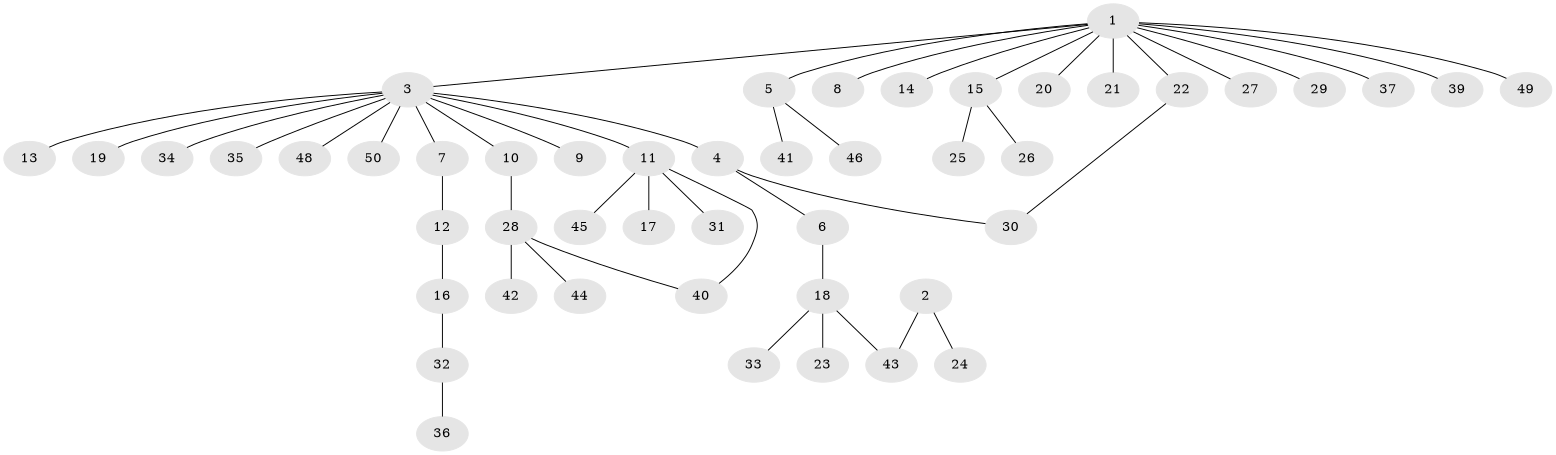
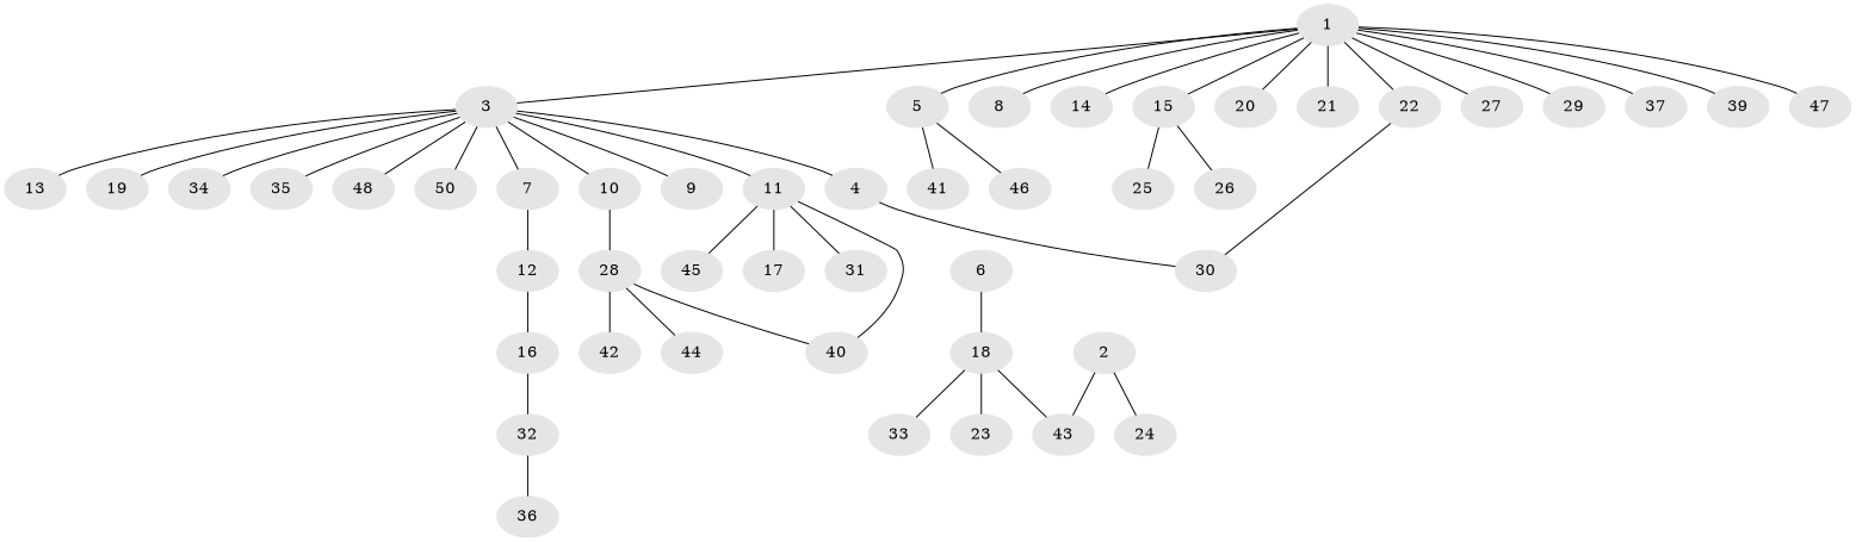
  graph {
    node [color=gray90 style=filled]
    edge [weight=1.0]
    1
    3
    5
    8
    14
    15
    20
    21
    22
    27
    29
    37
    39
-   49
+   49 [label=47]
    2
    24
    43
    4
    7
    9
    10
    11
    13
    19
    34
    35
    48
    50
    41
    46
    25
    26
    30
    6
    12
    28
    17
    31
    40
    45
    18
    23
    33
    16
    42
    44
    32
    36
    1 -- 3
    1 -- 5
    1 -- 8
    1 -- 14
    1 -- 15
    1 -- 20
    1 -- 21
    1 -- 22
    1 -- 27
    1 -- 29
    1 -- 37
    1 -- 39
    1 -- 49
    3 -- 4
    3 -- 7
    3 -- 9
    3 -- 10
    3 -- 11
    3 -- 13
    3 -- 19
    3 -- 34
    3 -- 35
    3 -- 48
    3 -- 50
    5 -- 41
    5 -- 46
    15 -- 25
    15 -- 26
    22 -- 30
    2 -- 24
    2 -- 43
    4 -- 30
-   4 -- 6
    7 -- 12
    10 -- 28
    11 -- 17
    11 -- 31
    11 -- 40
    11 -- 45
    6 -- 18
    12 -- 16
    28 -- 40
    28 -- 42
    28 -- 44
    18 -- 43
    18 -- 23
    18 -- 33
    16 -- 32
    32 -- 36
  }
